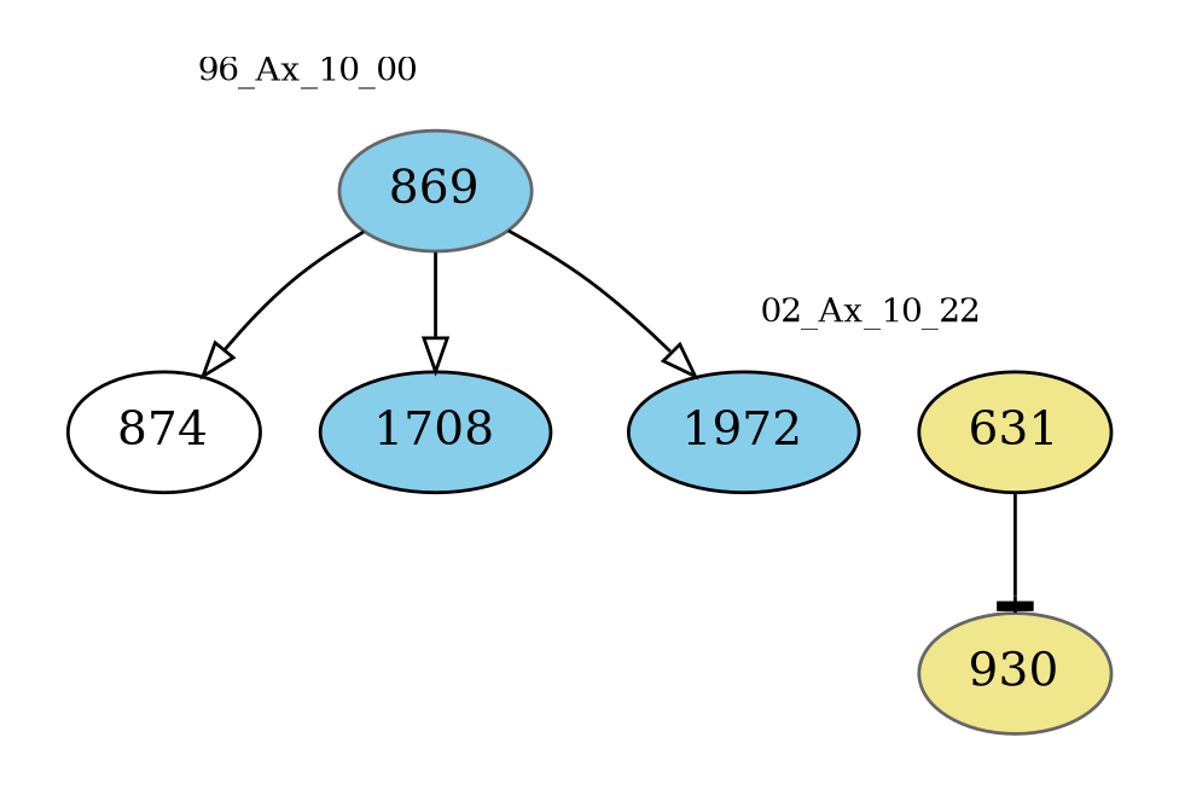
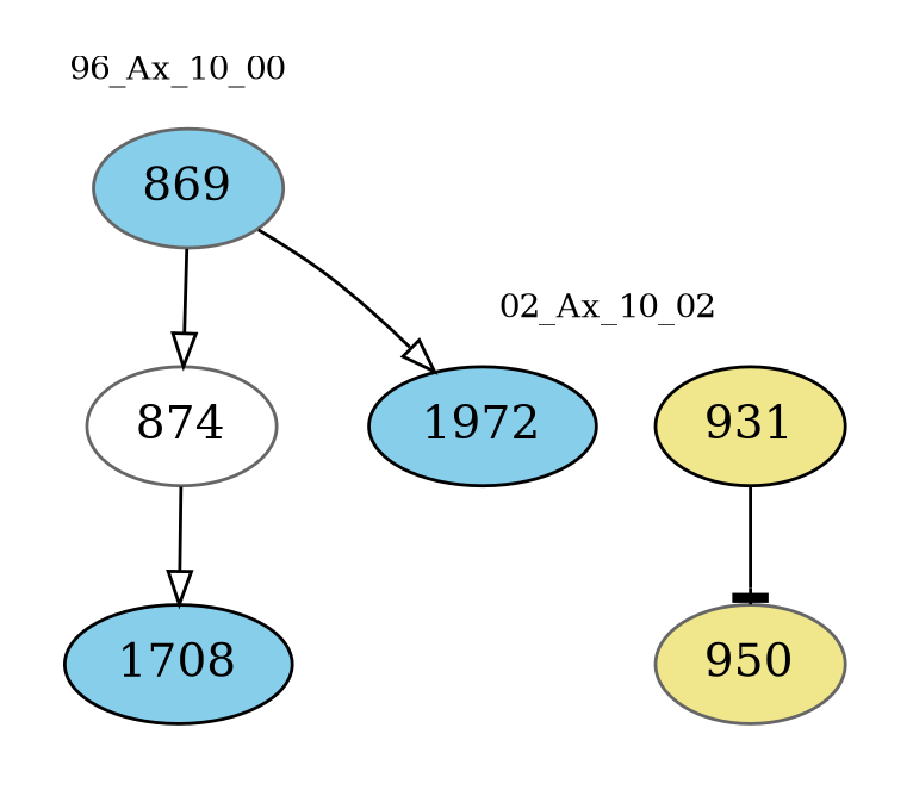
  digraph {
    node [color=black fillcolor=skyblue style=filled]
    edge [arrowhead=onormal color=black]
-   n1 [fillcolor=khaki label=631]
-   n2 [color=gray40 fillcolor=khaki label=930]
+   n1 [fillcolor=khaki label=931]
+   n2 [color=gray40 fillcolor=khaki label=950]
    n3 [label=1972]
    n4 [color=gray40 label=869]
-   n5 [fillcolor=white label=874]
+   n5 [color=gray40 fillcolor=white label=874]
    n6 [label=1708]
    subgraph cluster_1 {
      color=white
      fontsize=10
-     label="02_Ax_10_22"
+     label="02_Ax_10_02"
      n1
      n2
      n3
    }
    subgraph cluster_2 {
      color=white
      fontsize=10
      label="96_Ax_10_00"
      n4
      n5
      n6
    }
    n1 -> n2 [arrowhead=tee]
    n4 -> n3
    n4 -> n5
-   n4 -> n6
+   n5 -> n6
  }
